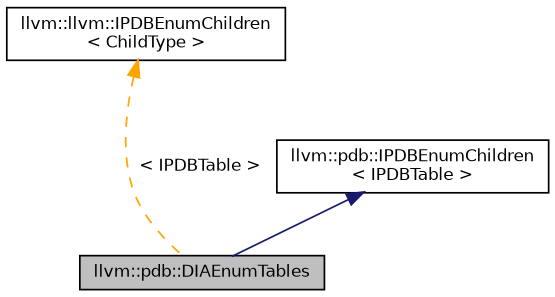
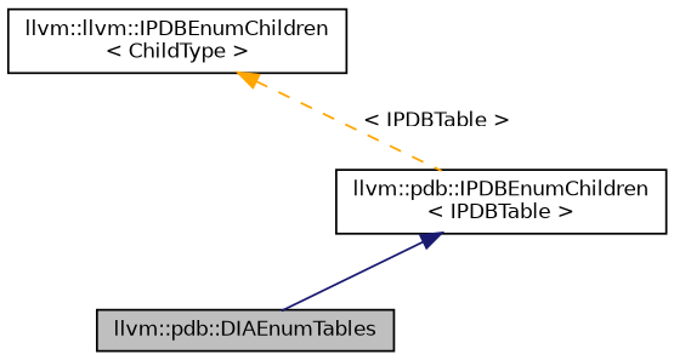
  digraph {
    node [color=black fontname=Helvetica fontsize=10 shape=record]
    edge [dir=back fontname=Helvetica fontsize=10 labelfontname=Helvetica labelfontsize=10]
    n1 [fillcolor=grey75 fontcolor=black height=0.2 label="llvm::pdb::DIAEnumTables" style=filled width=0.4]
    n2 [height=0.2 label="llvm::pdb::IPDBEnumChildren\l\< IPDBTable \>" width=0.4]
    n3 [height=0.2 label="llvm::llvm::IPDBEnumChildren\l\< ChildType \>" width=0.4]
    n2 -> n1 [color=midnightblue style=solid]
-   n3 -> n1 [color=orange label=" \< IPDBTable \>" style=dashed]
+   n3 -> n2 [color=orange label=" \< IPDBTable \>" style=dashed]
  }
